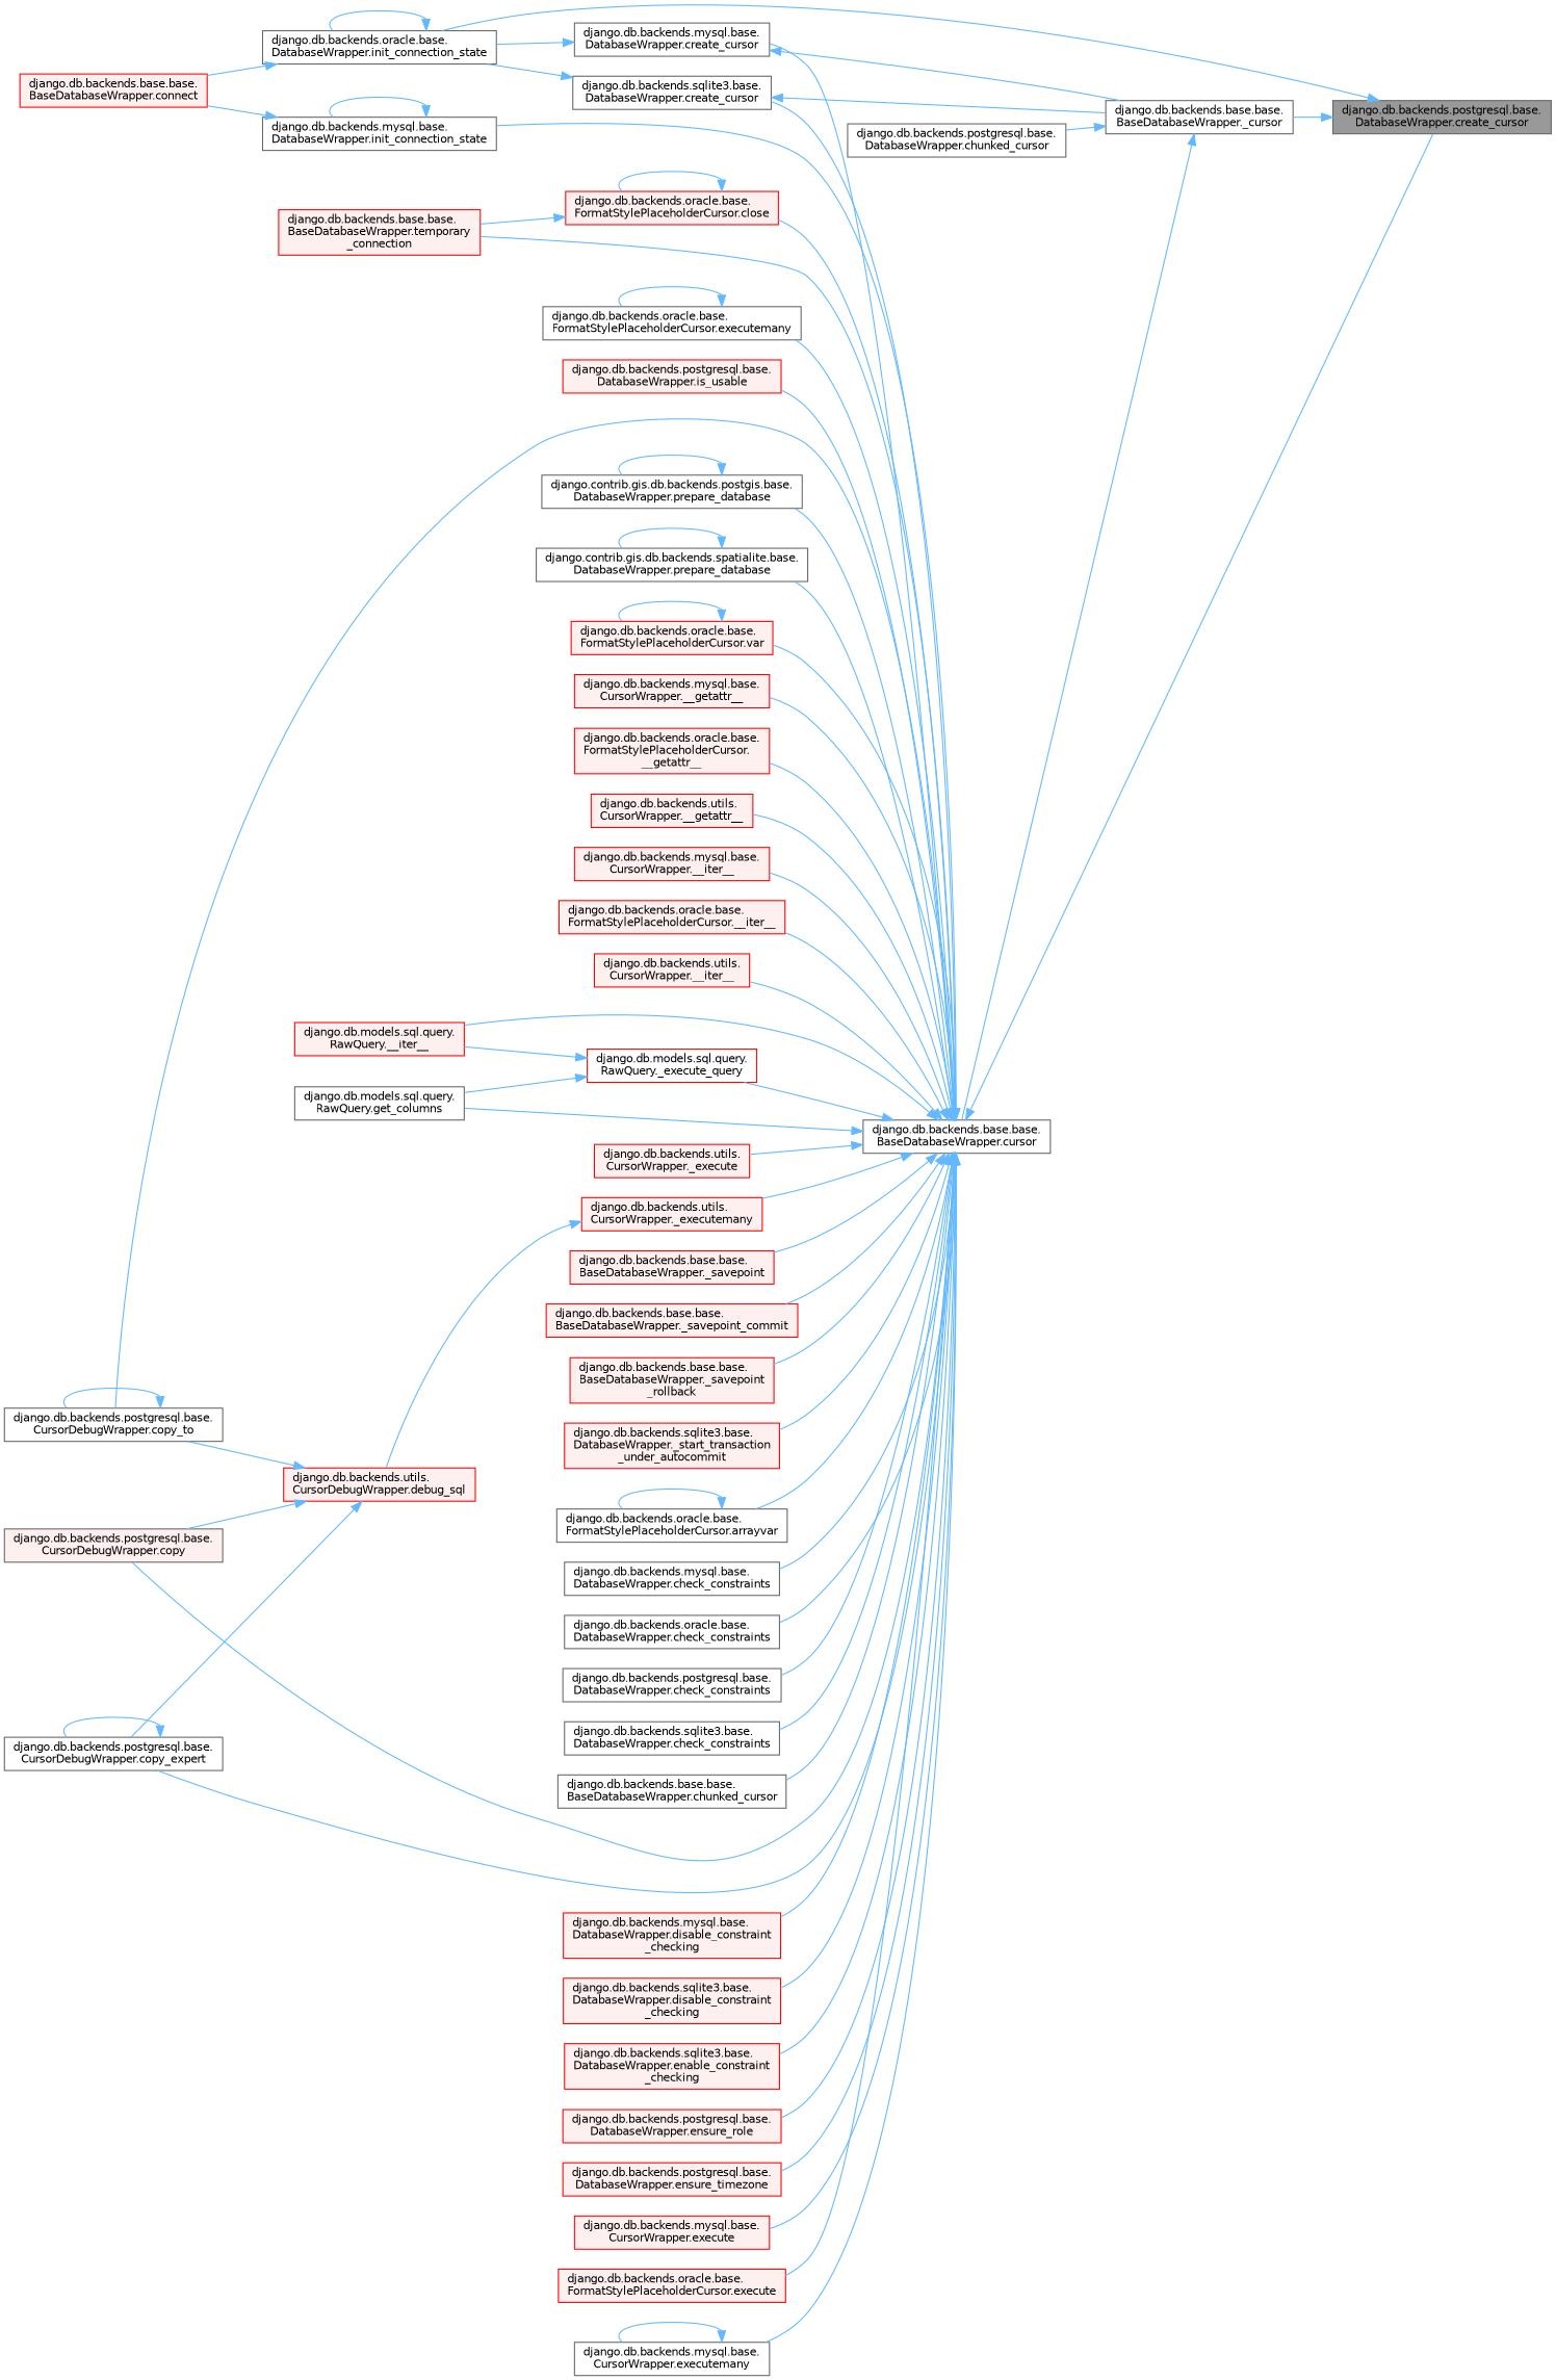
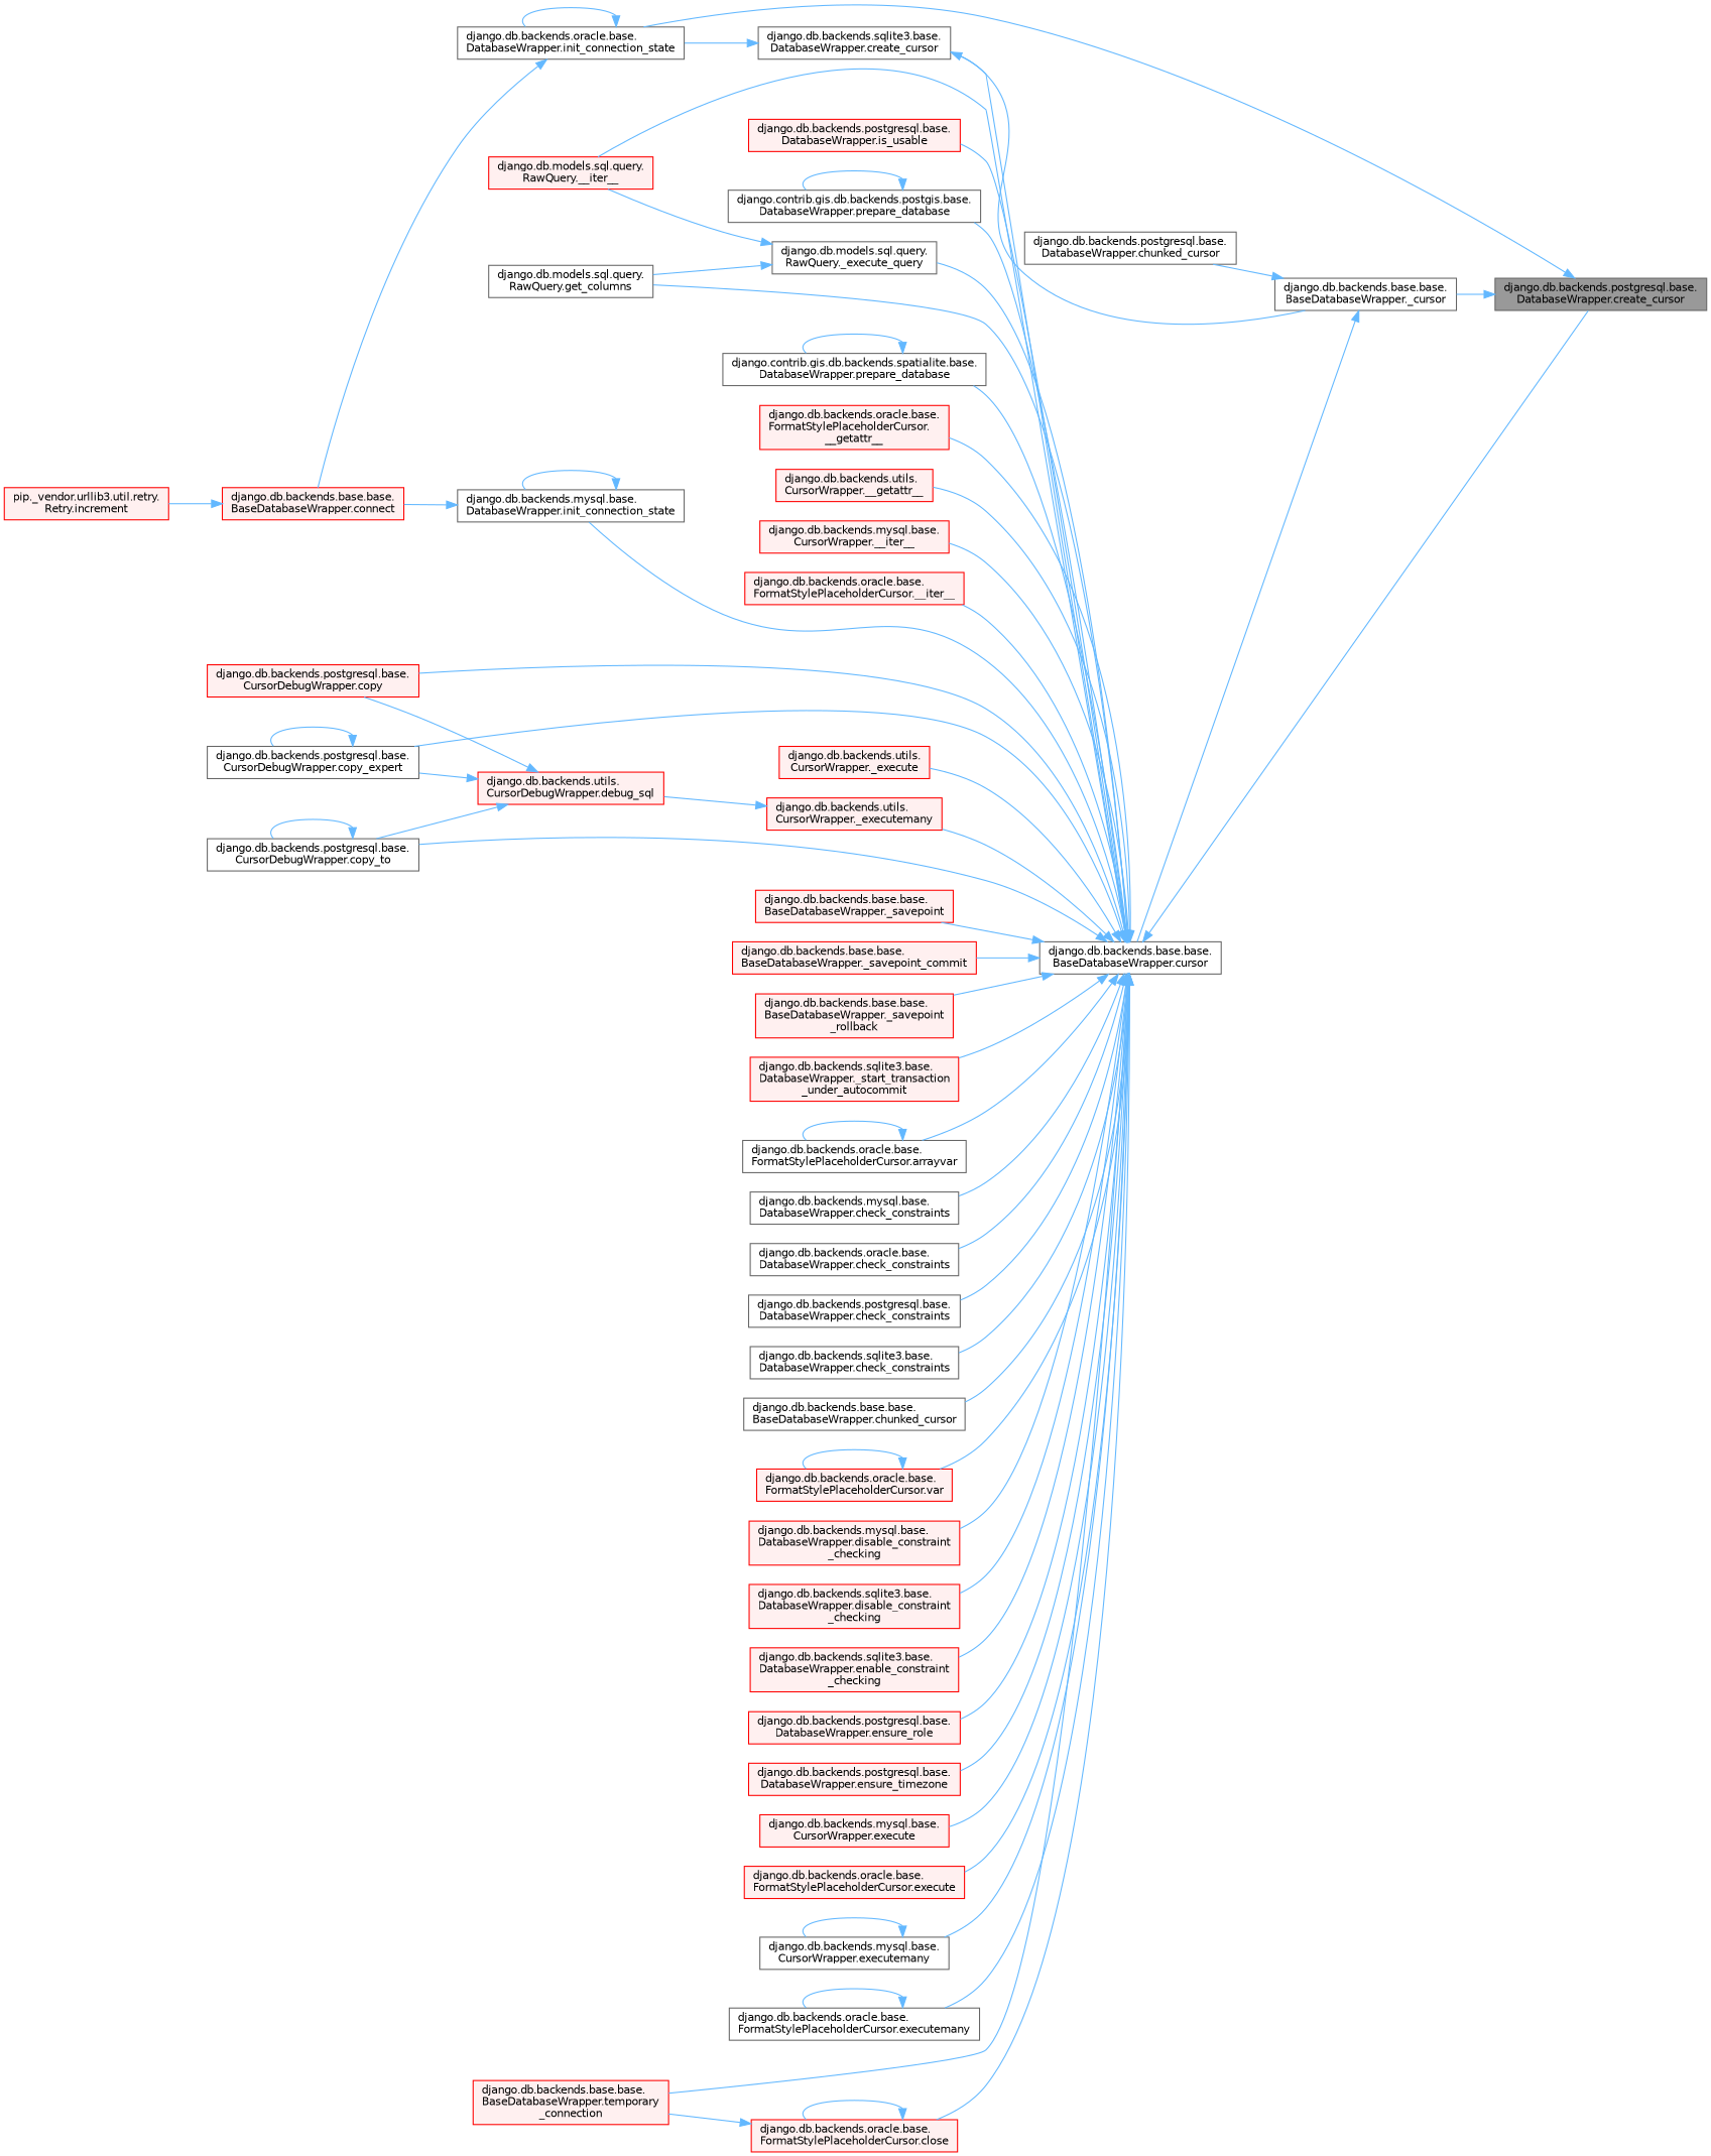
  digraph {
    rankdir=RL
    node [color=red fillcolor="#FFF0F0" fontname=Helvetica fontsize=10 shape=box style=filled]
    edge [color=steelblue1 dir=back fontname=Helvetica fontsize=10 labelfontname=Helvetica labelfontsize=10 style=solid]
    n1 [color=gray40 fillcolor=grey60 fontcolor=black height=0.2 label="django.db.backends.postgresql.base.\lDatabaseWrapper.create_cursor" width=0.4]
    n2 [color=grey40 fillcolor=white height=0.2 label="django.db.backends.base.base.\lBaseDatabaseWrapper._cursor" width=0.4]
    n3 [color=grey40 fillcolor=white height=0.2 label="django.db.backends.oracle.base.\lDatabaseWrapper.init_connection_state" width=0.4]
    n4 [color=grey40 fillcolor=white height=0.2 label="django.db.backends.postgresql.base.\lDatabaseWrapper.chunked_cursor" width=0.4]
    n5 [color=grey40 fillcolor=white height=0.2 label="django.db.backends.base.base.\lBaseDatabaseWrapper.cursor" width=0.4]
    n6 [height=0.2 label="django.db.backends.base.base.\lBaseDatabaseWrapper.connect" width=0.4]
-   n7 [height=0.2 label="django.db.backends.mysql.base.\lCursorWrapper.__getattr__" width=0.4]
    n8 [height=0.2 label="django.db.backends.oracle.base.\lFormatStylePlaceholderCursor.\l__getattr__" width=0.4]
    n9 [height=0.2 label="django.db.backends.utils.\lCursorWrapper.__getattr__" width=0.4]
    n10 [height=0.2 label="django.db.backends.mysql.base.\lCursorWrapper.__iter__" width=0.4]
    n11 [height=0.2 label="django.db.backends.oracle.base.\lFormatStylePlaceholderCursor.__iter__" width=0.4]
-   n12 [height=0.2 label="django.db.backends.utils.\lCursorWrapper.__iter__" width=0.4]
    n13 [height=0.2 label="django.db.models.sql.query.\lRawQuery.__iter__" width=0.4]
    n14 [height=0.2 label="django.db.backends.utils.\lCursorWrapper._execute" width=0.4]
-   n15 [fillcolor=white height=0.2 label="django.db.models.sql.query.\lRawQuery._execute_query" width=0.4]
+   n15 [color=grey40 fillcolor=white height=0.2 label="django.db.models.sql.query.\lRawQuery._execute_query" width=0.4]
    n16 [color=grey40 fillcolor=white height=0.2 label="django.db.models.sql.query.\lRawQuery.get_columns" width=0.4]
    n17 [height=0.2 label="django.db.backends.utils.\lCursorWrapper._executemany" width=0.4]
    n18 [height=0.2 label="django.db.backends.base.base.\lBaseDatabaseWrapper._savepoint" width=0.4]
    n19 [height=0.2 label="django.db.backends.base.base.\lBaseDatabaseWrapper._savepoint_commit" width=0.4]
    n20 [height=0.2 label="django.db.backends.base.base.\lBaseDatabaseWrapper._savepoint\l_rollback" width=0.4]
    n21 [height=0.2 label="django.db.backends.sqlite3.base.\lDatabaseWrapper._start_transaction\l_under_autocommit" width=0.4]
    n22 [color=grey40 fillcolor=white height=0.2 label="django.db.backends.oracle.base.\lFormatStylePlaceholderCursor.arrayvar" width=0.4]
    n23 [color=grey40 fillcolor=white height=0.2 label="django.db.backends.mysql.base.\lDatabaseWrapper.check_constraints" width=0.4]
    n24 [color=grey40 fillcolor=white height=0.2 label="django.db.backends.oracle.base.\lDatabaseWrapper.check_constraints" width=0.4]
    n25 [color=grey40 fillcolor=white height=0.2 label="django.db.backends.postgresql.base.\lDatabaseWrapper.check_constraints" width=0.4]
    n26 [color=grey40 fillcolor=white height=0.2 label="django.db.backends.sqlite3.base.\lDatabaseWrapper.check_constraints" width=0.4]
    n27 [color=grey40 fillcolor=white height=0.2 label="django.db.backends.base.base.\lBaseDatabaseWrapper.chunked_cursor" width=0.4]
    n28 [height=0.2 label="django.db.backends.oracle.base.\lFormatStylePlaceholderCursor.close" width=0.4]
    n29 [height=0.2 label="django.db.backends.base.base.\lBaseDatabaseWrapper.temporary\l_connection" width=0.4]
-   n30 [color=grey40 height=0.2 label="django.db.backends.postgresql.base.\lCursorDebugWrapper.copy" width=0.4]
+   n30 [height=0.2 label="django.db.backends.postgresql.base.\lCursorDebugWrapper.copy" width=0.4]
    n31 [color=grey40 fillcolor=white height=0.2 label="django.db.backends.postgresql.base.\lCursorDebugWrapper.copy_expert" width=0.4]
    n32 [color=grey40 fillcolor=white height=0.2 label="django.db.backends.postgresql.base.\lCursorDebugWrapper.copy_to" width=0.4]
-   n33 [color=grey40 fillcolor=white height=0.2 label="django.db.backends.mysql.base.\lDatabaseWrapper.create_cursor" width=0.4]
    n34 [color=grey40 fillcolor=white height=0.2 label="django.db.backends.sqlite3.base.\lDatabaseWrapper.create_cursor" width=0.4]
    n35 [height=0.2 label="django.db.backends.mysql.base.\lDatabaseWrapper.disable_constraint\l_checking" width=0.4]
    n36 [height=0.2 label="django.db.backends.sqlite3.base.\lDatabaseWrapper.disable_constraint\l_checking" width=0.4]
    n37 [height=0.2 label="django.db.backends.sqlite3.base.\lDatabaseWrapper.enable_constraint\l_checking" width=0.4]
    n38 [height=0.2 label="django.db.backends.postgresql.base.\lDatabaseWrapper.ensure_role" width=0.4]
    n39 [height=0.2 label="django.db.backends.postgresql.base.\lDatabaseWrapper.ensure_timezone" width=0.4]
    n40 [height=0.2 label="django.db.backends.mysql.base.\lCursorWrapper.execute" width=0.4]
    n41 [height=0.2 label="django.db.backends.oracle.base.\lFormatStylePlaceholderCursor.execute" width=0.4]
    n42 [color=grey40 fillcolor=white height=0.2 label="django.db.backends.mysql.base.\lCursorWrapper.executemany" width=0.4]
    n43 [color=grey40 fillcolor=white height=0.2 label="django.db.backends.oracle.base.\lFormatStylePlaceholderCursor.executemany" width=0.4]
    n44 [color=grey40 fillcolor=white height=0.2 label="django.db.backends.mysql.base.\lDatabaseWrapper.init_connection_state" width=0.4]
    n45 [height=0.2 label="django.db.backends.postgresql.base.\lDatabaseWrapper.is_usable" width=0.4]
    n46 [color=grey40 fillcolor=white height=0.2 label="django.contrib.gis.db.backends.postgis.base.\lDatabaseWrapper.prepare_database" width=0.4]
    n47 [color=grey40 fillcolor=white height=0.2 label="django.contrib.gis.db.backends.spatialite.base.\lDatabaseWrapper.prepare_database" width=0.4]
    n48 [height=0.2 label="django.db.backends.oracle.base.\lFormatStylePlaceholderCursor.var" width=0.4]
    n49 [height=0.2 label="django.db.backends.utils.\lCursorDebugWrapper.debug_sql" width=0.4]
+   n50 [height=0.2 label="pip._vendor.urllib3.util.retry.\lRetry.increment" width=0.4]
    n1 -> n2
    n1 -> n3
    n2 -> n4
    n2 -> n5
    n3 -> n3
    n3 -> n6
    n5 -> n1
-   n5 -> n7
    n5 -> n8
    n5 -> n9
    n5 -> n10
    n5 -> n11
-   n5 -> n12
    n5 -> n13
    n5 -> n14
    n5 -> n15
    n5 -> n16
    n5 -> n17
    n5 -> n18
    n5 -> n19
    n5 -> n20
    n5 -> n21
    n5 -> n22
    n5 -> n23
    n5 -> n24
    n5 -> n25
    n5 -> n26
    n5 -> n27
    n5 -> n28
    n5 -> n29
    n5 -> n30
    n5 -> n31
    n5 -> n32
-   n5 -> n33
    n5 -> n34
    n5 -> n35
    n5 -> n36
    n5 -> n37
    n5 -> n38
    n5 -> n39
    n5 -> n40
    n5 -> n41
    n5 -> n42
    n5 -> n43
    n5 -> n44
    n5 -> n45
    n5 -> n46
    n5 -> n47
    n5 -> n48
+   n6 -> n50
    n15 -> n13
    n15 -> n16
    n17 -> n49
    n22 -> n22
    n28 -> n28
    n28 -> n29
    n31 -> n31
    n32 -> n32
-   n33 -> n2
-   n33 -> n3
    n34 -> n2
    n34 -> n3
    n42 -> n42
    n43 -> n43
    n44 -> n6
    n44 -> n44
    n46 -> n46
    n47 -> n47
    n48 -> n48
    n49 -> n30
    n49 -> n31
    n49 -> n32
  }
